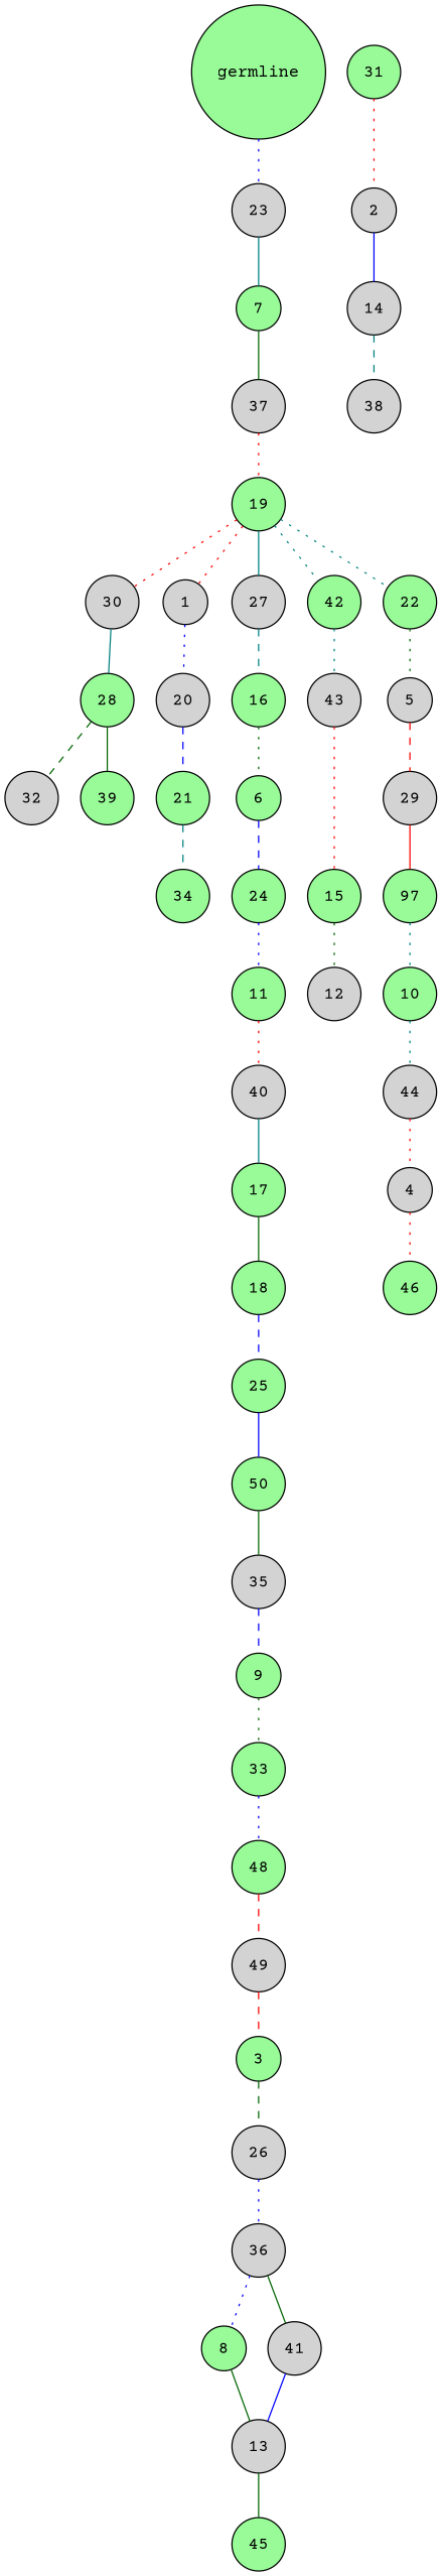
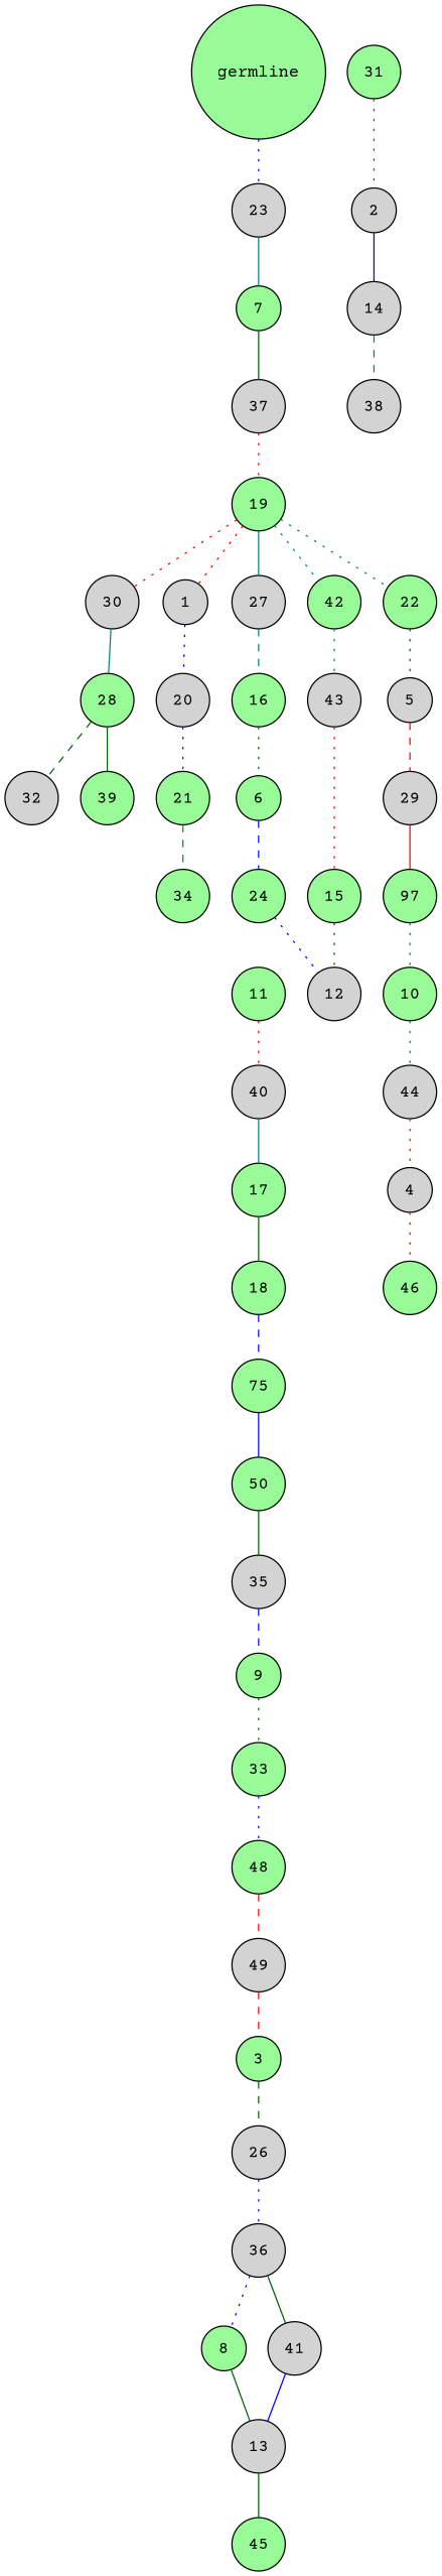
  graph {
    fontname="Courier Prime"
    rankdir=UD
    splines=line
    node [fillcolor=palegreen fontname="Courier Prime" shape=circle style=filled]
    edge [color=blue fontname="Courier Prime" style=dotted]
    n1 [label=germline]
    n2 [fillcolor=lightgrey label=23]
    n3 [label=7]
    n4 [fillcolor=lightgrey label=37]
    n5 [label=19]
    n6 [fillcolor=lightgrey label=30]
    n7 [fillcolor=lightgrey label=1]
    n8 [fillcolor=lightgrey label=27]
    n9 [label=42]
    n10 [label=22]
    n11 [label=28]
    n12 [fillcolor=lightgrey label=20]
    n13 [label=16]
    n14 [fillcolor=lightgrey label=43]
    n15 [fillcolor=lightgrey label=5]
    n16 [fillcolor=lightgrey label=32]
    n17 [label=39]
    n18 [label=21]
    n19 [label=34]
    n20 [label=6]
    n21 [label=24]
    n22 [label=11]
    n23 [fillcolor=lightgrey label=40]
    n24 [label=17]
    n25 [label=18]
-   n26 [label=25]
+   n26 [label=75]
    n27 [label=50]
    n28 [fillcolor=lightgrey label=35]
    n29 [label=9]
    n30 [label=33]
    n31 [label=48]
    n32 [fillcolor=lightgrey label=49]
    n33 [label=3]
    n34 [fillcolor=lightgrey label=26]
    n35 [fillcolor=lightgrey label=36]
    n36 [label=8]
    n37 [fillcolor=lightgrey label=41]
    n38 [fillcolor=lightgrey label=13]
    n39 [label=45]
    n40 [label=31]
    n41 [fillcolor=lightgrey label=2]
    n42 [fillcolor=lightgrey label=14]
    n43 [fillcolor=lightgrey label=38]
    n44 [label=15]
    n45 [fillcolor=lightgrey label=12]
    n46 [fillcolor=lightgrey label=29]
    n47 [label=97]
    n48 [label=10]
    n49 [fillcolor=lightgrey label=44]
    n50 [fillcolor=lightgrey label=4]
    n51 [label=46]
    n1 -- n2
    n2 -- n3 [color=teal style=solid]
    n3 -- n4 [color=darkgreen style=solid]
    n4 -- n5 [color=red]
    n5 -- n6 [color=red]
    n5 -- n7 [color=red]
    n5 -- n8 [color=teal style=solid]
    n5 -- n9 [color=teal]
    n5 -- n10 [color=teal]
    n6 -- n11 [color=teal style=solid]
    n7 -- n12
    n8 -- n13 [color=teal style=dashed]
    n9 -- n14 [color=teal]
    n10 -- n15 [color=darkgreen]
    n11 -- n16 [color=darkgreen style=dashed]
    n11 -- n17 [color=darkgreen style=solid]
-   n12 -- n18 [style=dashed]
+   n12 -- n18
    n13 -- n20 [color=darkgreen]
    n14 -- n44 [color=red]
    n15 -- n46 [color=red style=dashed]
    n18 -- n19 [color=teal style=dashed]
    n20 -- n21 [style=dashed]
-   n21 -- n22
+   n21 -- n45
    n22 -- n23 [color=red]
    n23 -- n24 [color=teal style=solid]
    n24 -- n25 [color=darkgreen style=solid]
    n25 -- n26 [style=dashed]
    n26 -- n27 [style=solid]
    n27 -- n28 [color=darkgreen style=solid]
    n28 -- n29 [style=dashed]
    n29 -- n30 [color=darkgreen]
    n30 -- n31
    n31 -- n32 [color=red style=dashed]
    n32 -- n33 [color=red style=dashed]
    n33 -- n34 [color=darkgreen style=dashed]
    n34 -- n35
    n35 -- n36
    n35 -- n37 [color=darkgreen style=solid]
    n36 -- n38 [color=darkgreen style=solid]
    n37 -- n38 [style=solid]
    n38 -- n39 [color=darkgreen style=solid]
    n40 -- n41 [color=red]
    n41 -- n42 [style=solid]
    n42 -- n43 [color=teal style=dashed]
    n44 -- n45 [color=darkgreen]
    n46 -- n47 [color=red style=solid]
    n47 -- n48 [color=teal]
    n48 -- n49 [color=teal]
    n49 -- n50 [color=red]
    n50 -- n51 [color=red]
  }
